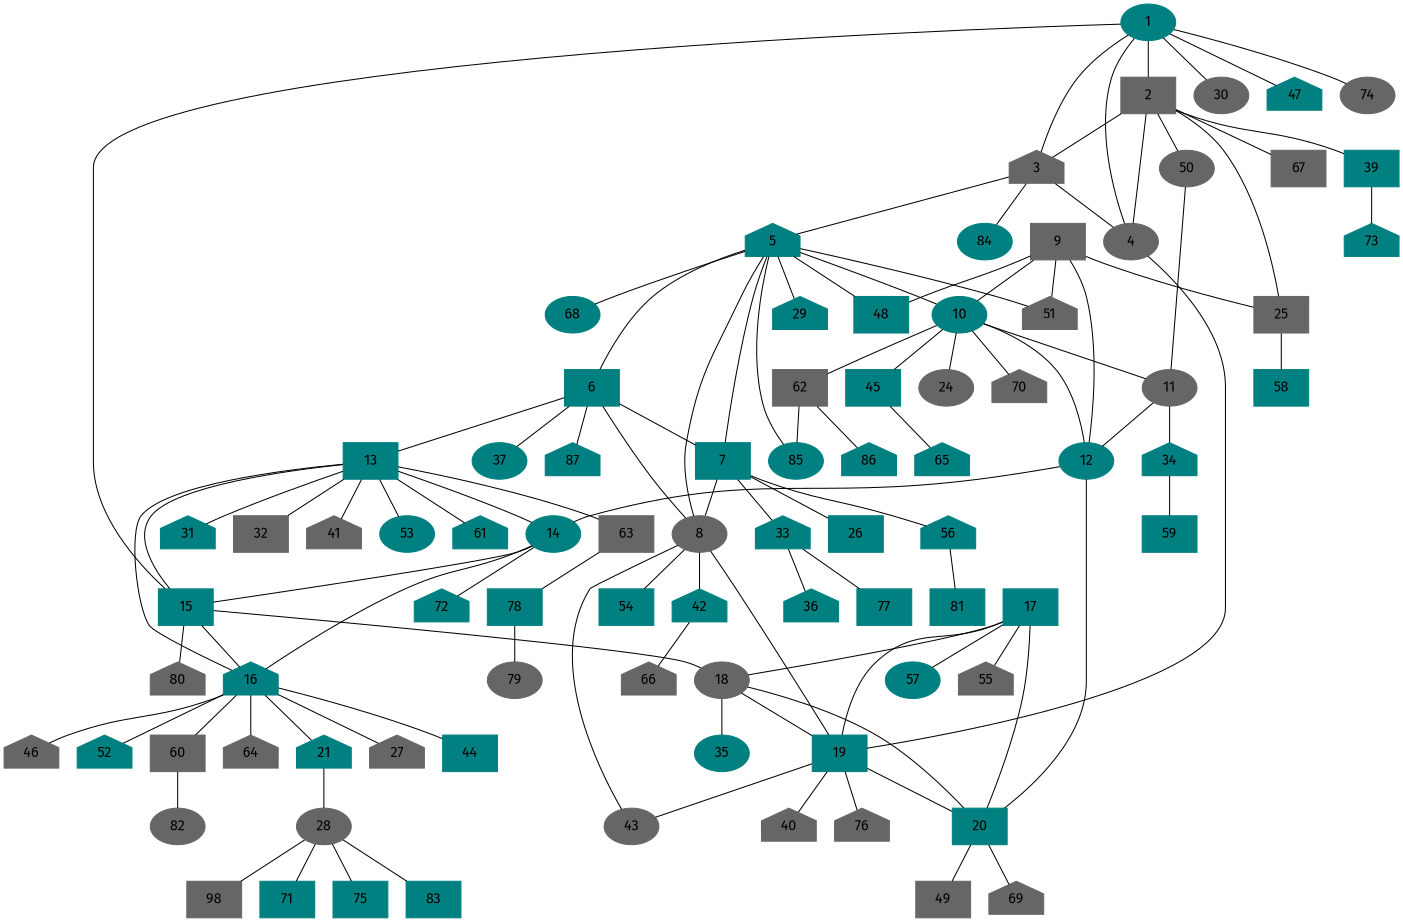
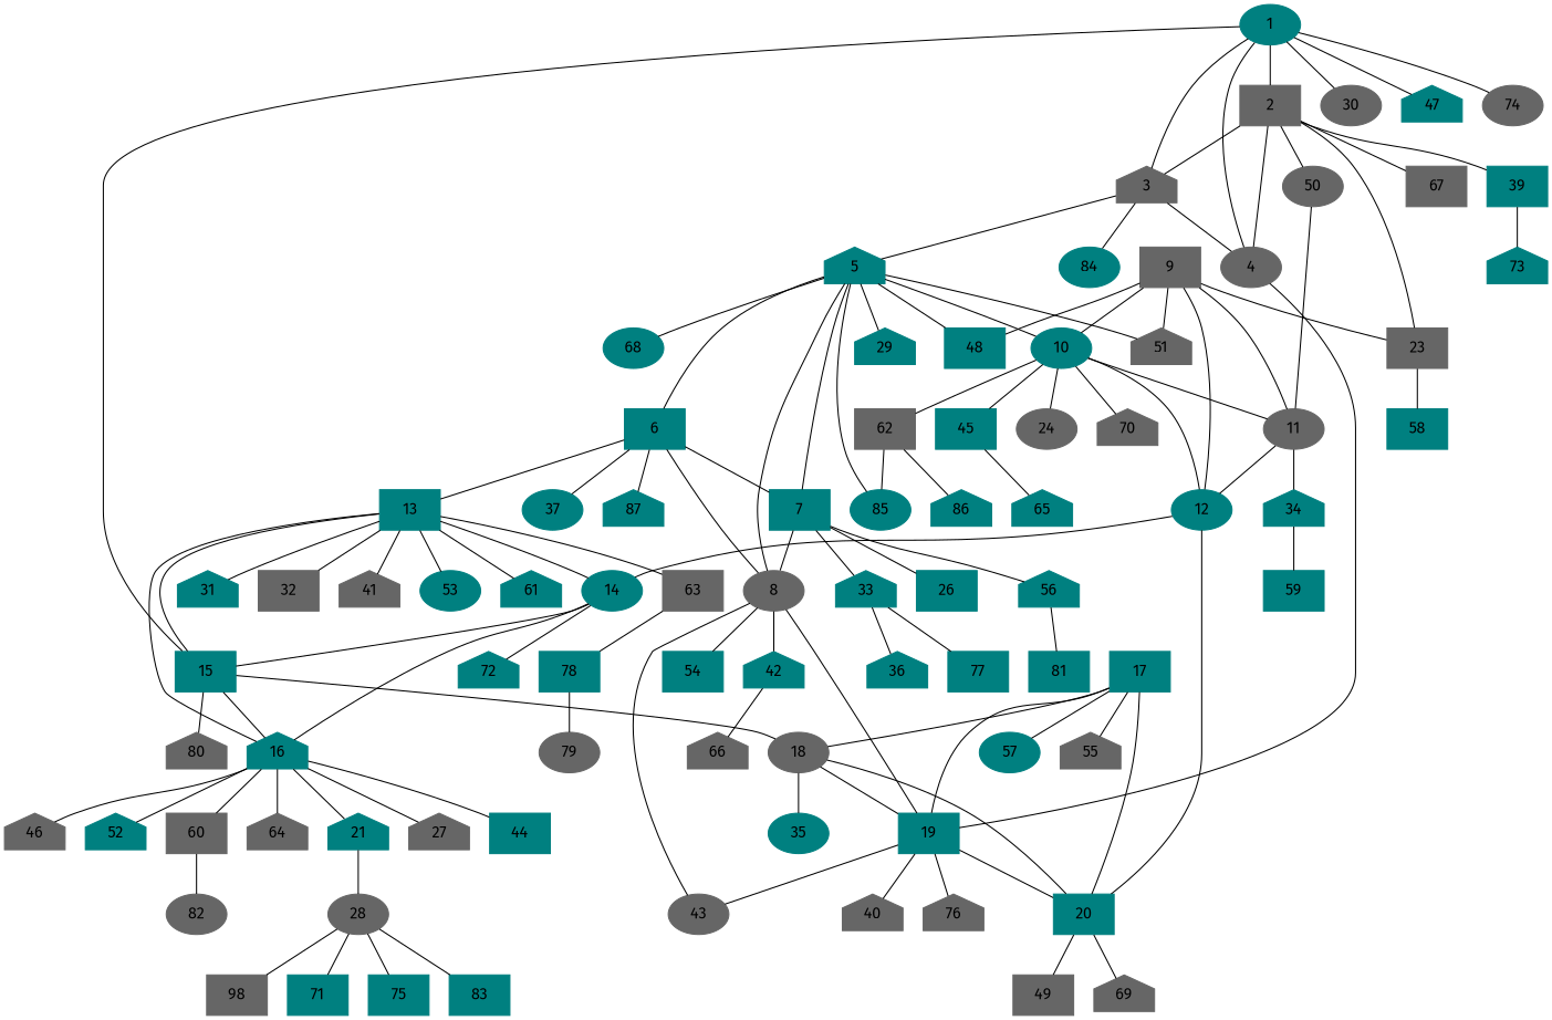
  graph {
    fontname="Fira Sans"
    node [color=teal fontname="Fira Sans" shape=box style=filled]
    edge [fontname="Fira Sans"]
    1 [shape=ellipse]
    2 [color=gray40]
    3 [color=gray40 shape=house]
    4 [color=gray40 shape=ellipse]
    15
    30 [color=gray40 shape=ellipse]
    47 [shape=house]
    74 [color=gray40 shape=ellipse]
-   23 [color=gray40 label=25]
+   23 [color=gray40]
    39
    50 [color=gray40 shape=ellipse]
    67 [color=gray40]
    5 [shape=house]
    84 [shape=ellipse]
    19
    16 [shape=house]
    18 [color=gray40 shape=ellipse]
    80 [color=gray40 shape=house]
    11 [color=gray40 shape=ellipse]
    12 [shape=ellipse]
    34 [shape=house]
    58
    73 [shape=house]
    6
    7
    8 [color=gray40 shape=ellipse]
    10 [shape=ellipse]
    29 [shape=house]
    48
    51 [color=gray40 shape=house]
    68 [shape=ellipse]
    85 [shape=ellipse]
    43 [color=gray40 shape=ellipse]
    20
    40 [color=gray40 shape=house]
    76 [color=gray40 shape=house]
    13
    37 [shape=ellipse]
    87 [shape=house]
    26
    33 [shape=house]
    56 [shape=house]
    42 [shape=house]
    54
    24 [color=gray40 shape=ellipse]
    45
    62 [color=gray40]
    70 [color=gray40 shape=house]
    14 [shape=ellipse]
    31 [shape=house]
    32 [color=gray40]
    41 [color=gray40 shape=house]
    53 [shape=ellipse]
    61 [shape=house]
    63 [color=gray40]
    36 [shape=house]
    77
    81
    66 [color=gray40 shape=house]
    9 [color=gray40]
    65 [shape=house]
    86 [shape=house]
    59
    72 [shape=house]
    49 [color=gray40]
    69 [color=gray40 shape=house]
    21 [shape=house]
    27 [color=gray40 shape=house]
    44
    46 [color=gray40 shape=house]
    52 [shape=house]
    60 [color=gray40]
    64 [color=gray40 shape=house]
    78
    35 [shape=ellipse]
    28 [color=gray40 shape=ellipse]
    82 [color=gray40 shape=ellipse]
    17
    55 [color=gray40 shape=house]
    57 [shape=ellipse]
    n81 [color=gray40 label=98]
    71
    75
    83
    79 [color=gray40 shape=ellipse]
    1 -- 2
    1 -- 3
    1 -- 4
    1 -- 15
    1 -- 30
    1 -- 47
    1 -- 74
    2 -- 3
    2 -- 4
    2 -- 23
    2 -- 39
    2 -- 50
    2 -- 67
    3 -- 4
    3 -- 5
    3 -- 84
    4 -- 19
    15 -- 16
    15 -- 18
    15 -- 80
    23 -- 58
    39 -- 73
    50 -- 11
    5 -- 6
    5 -- 7
    5 -- 8
    5 -- 10
    5 -- 29
    5 -- 48
    5 -- 51
    5 -- 68
    5 -- 85
    19 -- 43
    19 -- 20
    19 -- 40
    19 -- 76
    16 -- 21
    16 -- 27
    16 -- 44
    16 -- 46
    16 -- 52
    16 -- 60
    16 -- 64
    18 -- 19
    18 -- 20
    18 -- 35
    11 -- 12
    11 -- 34
    12 -- 20
    12 -- 14
    34 -- 59
    6 -- 7
    6 -- 8
    6 -- 13
    6 -- 37
    6 -- 87
    7 -- 8
    7 -- 26
    7 -- 33
    7 -- 56
    8 -- 19
    8 -- 43
    8 -- 42
    8 -- 54
    10 -- 11
    10 -- 12
    10 -- 24
    10 -- 45
    10 -- 62
    10 -- 70
    20 -- 49
    20 -- 69
    13 -- 15
    13 -- 16
    13 -- 14
    13 -- 31
    13 -- 32
    13 -- 41
    13 -- 53
    13 -- 61
    13 -- 63
    33 -- 36
    33 -- 77
    56 -- 81
    42 -- 66
    45 -- 65
    62 -- 85
    62 -- 86
    14 -- 15
    14 -- 16
    14 -- 72
    63 -- 78
    9 -- 23
+   9 -- 11
    9 -- 12
    9 -- 10
    9 -- 48
    9 -- 51
    21 -- 28
    60 -- 82
    78 -- 79
    28 -- n81
    28 -- 71
    28 -- 75
    28 -- 83
    17 -- 19
    17 -- 18
    17 -- 20
    17 -- 55
    17 -- 57
  }
